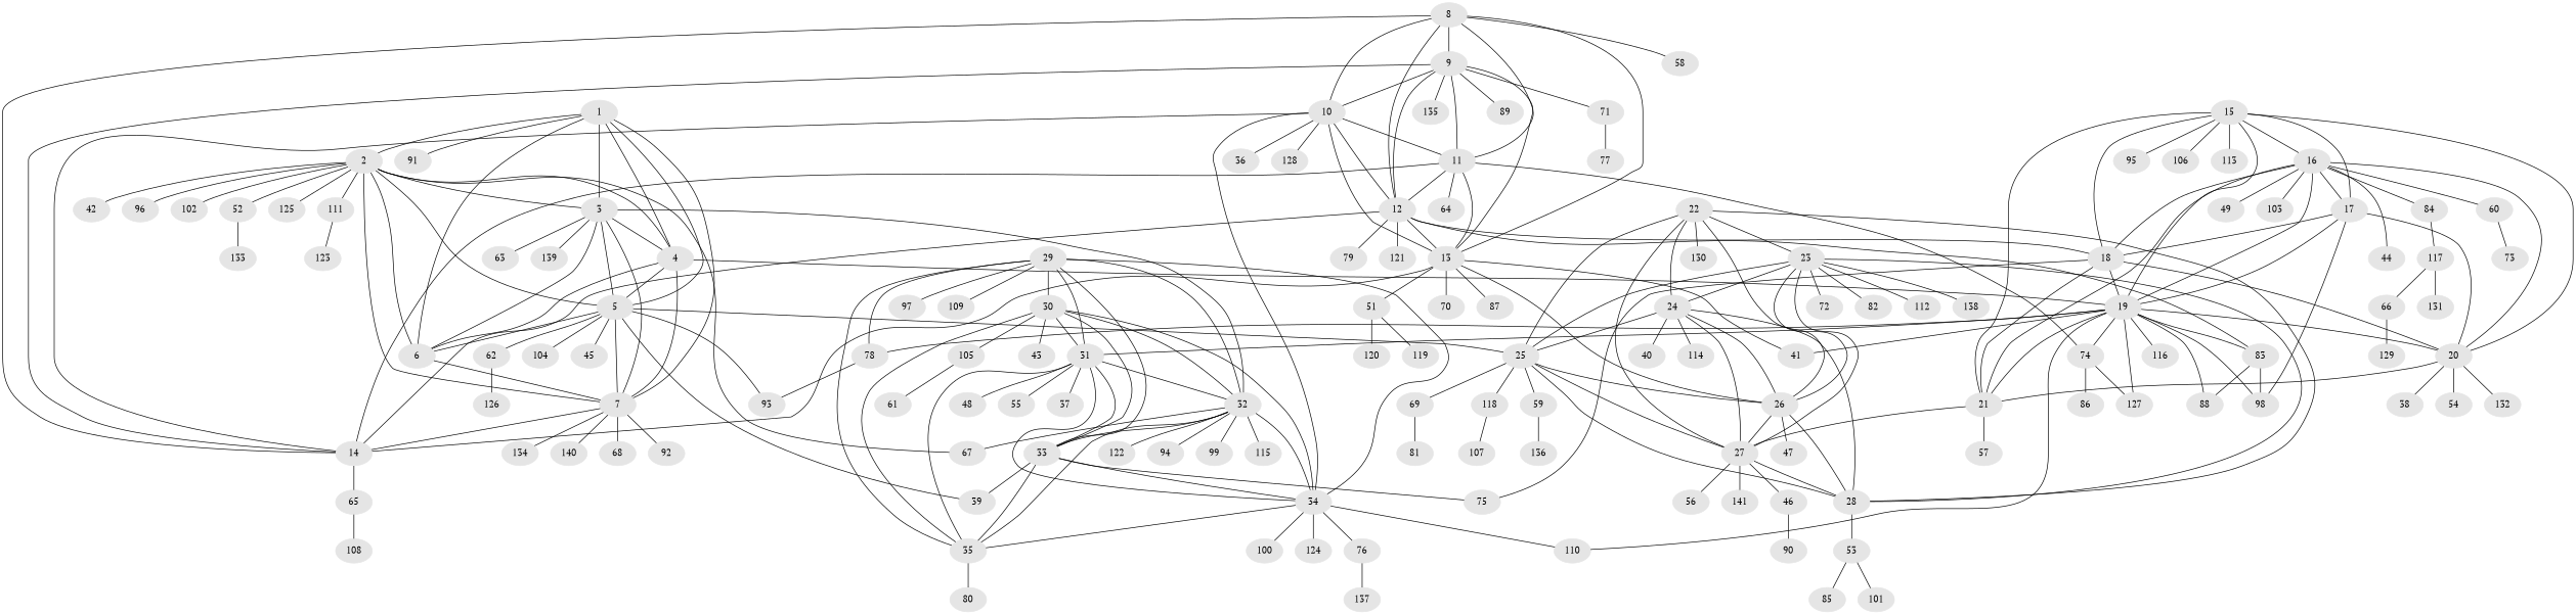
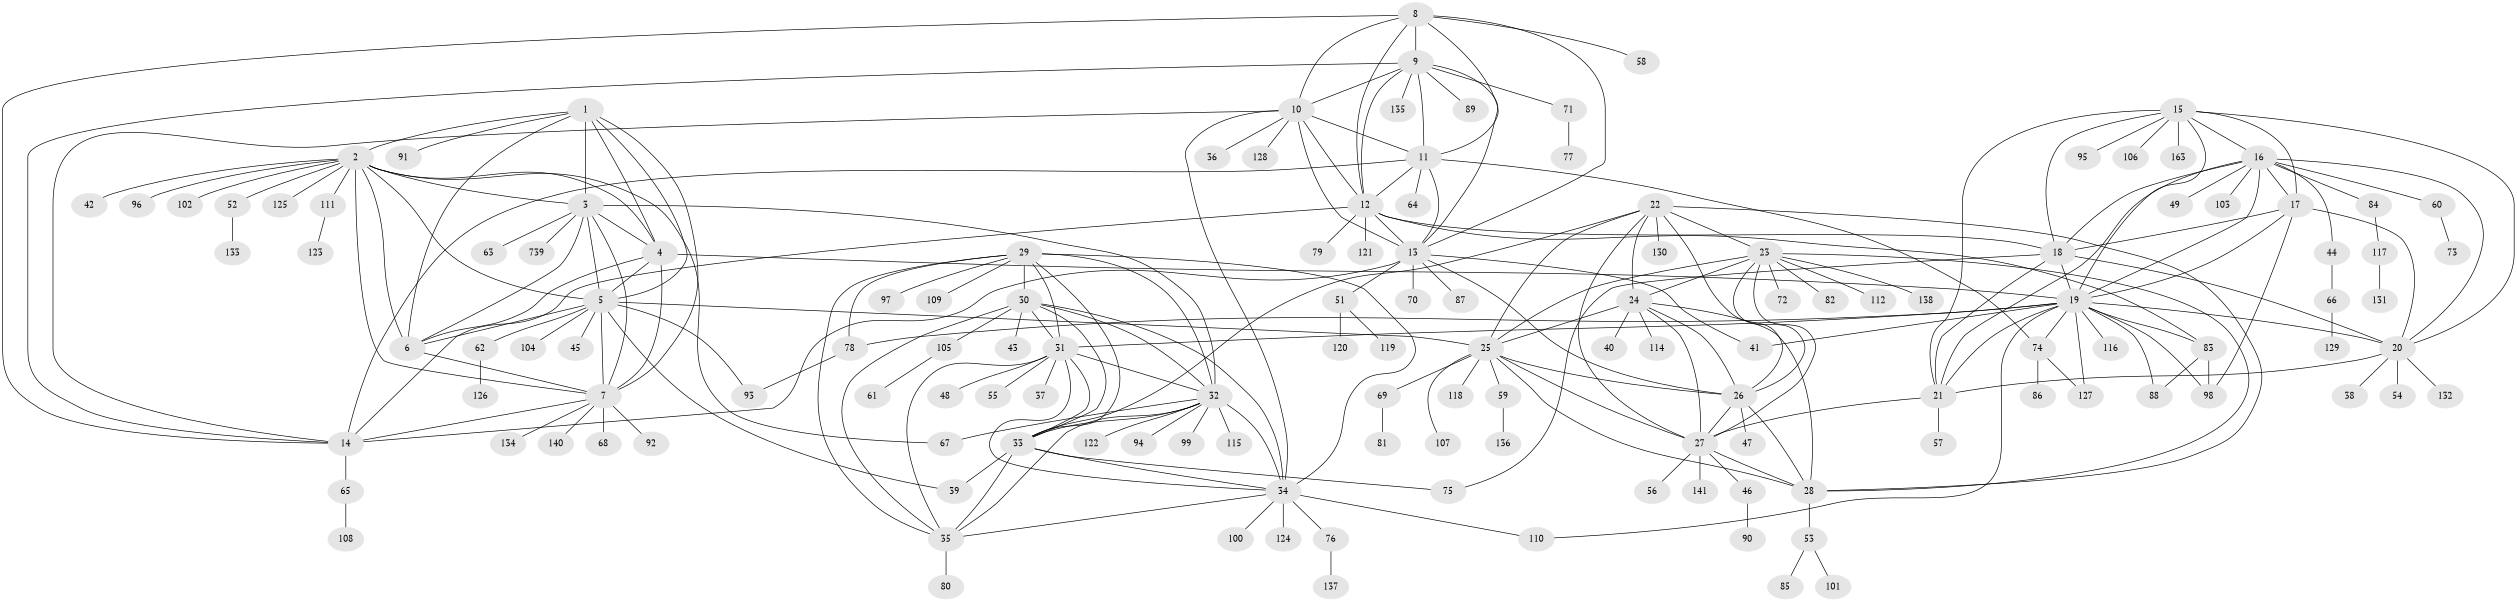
  graph {
    fontname="PT Serif"
    node [color=gray90 fontname="PT Serif" style=filled]
    edge [fontname="PT Serif"]
    1
    2
    3
    4
    5
    6
    7
    91
    42
    52
    67
    96
    102
    111
    125
    32
    63
-   139
+   139 [label=739]
    19
    25
    39
    45
    62
    93
    104
    14
    68
    92
    134
    140
    133
    123
    34
    33
    35
    94
    99
    115
    122
    74
    83
    41
    20
    21
    31
    78
    88
    98
    110
    116
    127
    26
    27
    28
    59
    69
    107
    118
    126
    65
    8
    9
    10
    11
    12
    13
    58
    71
    89
    135
    36
    128
    64
    18
    79
    121
    51
    70
    87
    77
    76
    100
    124
    86
    75
    47
    119
    120
    108
    15
    16
    17
    95
    106
-   113
+   113 [label=163]
    44
    49
    60
    84
    103
    38
    54
    132
    57
    66
    73
    117
    37
    48
    55
    46
    56
    141
    22
    23
    24
    130
    72
    82
    112
    138
    40
    114
    53
    136
    81
    90
    85
    101
    29
    30
    97
    109
    43
    105
    80
    61
    137
    129
    131
    1 -- 2
    1 -- 3
    1 -- 4
    1 -- 5
    1 -- 6
    1 -- 7
    1 -- 91
    2 -- 3
    2 -- 4
    2 -- 5
    2 -- 6
    2 -- 7
    2 -- 42
    2 -- 52
    2 -- 67
    2 -- 96
    2 -- 102
    2 -- 111
    2 -- 125
    3 -- 4
    3 -- 5
    3 -- 6
    3 -- 7
    3 -- 32
    3 -- 63
    3 -- 139
    4 -- 5
    4 -- 6
    4 -- 7
    4 -- 19
    5 -- 6
    5 -- 7
    5 -- 25
    5 -- 39
    5 -- 45
    5 -- 62
    5 -- 93
    5 -- 104
    6 -- 7
    7 -- 14
    7 -- 68
    7 -- 92
    7 -- 134
    7 -- 140
    52 -- 133
    111 -- 123
    32 -- 67
    32 -- 34
    32 -- 33
    32 -- 35
    32 -- 94
    32 -- 99
    32 -- 115
    32 -- 122
    19 -- 74
    19 -- 83
    19 -- 41
    19 -- 20
    19 -- 21
    19 -- 31
    19 -- 78
    19 -- 88
    19 -- 98
    19 -- 110
    19 -- 116
    19 -- 127
    25 -- 26
    25 -- 27
    25 -- 28
    25 -- 59
    25 -- 69
-   118 -- 107
+   25 -- 107
    25 -- 118
    62 -- 126
    14 -- 65
    34 -- 35
    34 -- 110
    34 -- 76
    34 -- 100
    34 -- 124
    33 -- 39
    33 -- 34
    33 -- 35
    33 -- 75
    35 -- 80
    74 -- 127
    74 -- 86
    83 -- 88
    83 -- 98
    20 -- 21
    20 -- 38
    20 -- 54
    20 -- 132
    21 -- 27
    21 -- 57
    31 -- 32
    31 -- 34
    31 -- 33
    31 -- 35
    31 -- 37
    31 -- 48
    31 -- 55
    78 -- 93
    26 -- 27
    26 -- 28
    26 -- 47
    27 -- 28
    27 -- 46
    27 -- 56
    27 -- 141
    28 -- 53
    59 -- 136
    69 -- 81
    65 -- 108
    8 -- 14
    8 -- 9
    8 -- 10
    8 -- 11
    8 -- 12
    8 -- 13
    8 -- 58
    9 -- 14
    9 -- 10
    9 -- 11
    9 -- 12
    9 -- 13
    9 -- 71
    9 -- 89
    9 -- 135
    10 -- 14
    10 -- 34
    10 -- 11
    10 -- 12
    10 -- 13
    10 -- 36
    10 -- 128
    11 -- 14
    11 -- 74
    11 -- 12
    11 -- 13
    11 -- 64
    12 -- 14
    12 -- 83
    12 -- 13
    12 -- 18
    12 -- 79
    12 -- 121
    13 -- 14
    13 -- 41
    13 -- 26
    13 -- 51
    13 -- 70
    13 -- 87
    71 -- 77
    18 -- 19
    18 -- 20
    18 -- 21
    18 -- 75
    51 -- 119
    51 -- 120
    76 -- 137
    15 -- 19
    15 -- 20
    15 -- 21
    15 -- 18
    15 -- 16
    15 -- 17
    15 -- 95
    15 -- 106
    15 -- 113
    16 -- 19
    16 -- 20
    16 -- 21
    16 -- 18
    16 -- 17
    16 -- 44
    16 -- 49
    16 -- 60
    16 -- 84
    16 -- 103
    17 -- 19
    17 -- 20
    17 -- 98
    17 -- 18
-   117 -- 66
+   44 -- 66
    60 -- 73
    84 -- 117
    66 -- 129
    117 -- 131
    46 -- 90
    22 -- 25
+   22 -- 33
    22 -- 26
    22 -- 27
    22 -- 28
    22 -- 23
    22 -- 24
    22 -- 130
    23 -- 25
    23 -- 26
    23 -- 27
    23 -- 28
    23 -- 24
    23 -- 72
    23 -- 82
    23 -- 112
    23 -- 138
    24 -- 25
    24 -- 26
    24 -- 27
    24 -- 28
    24 -- 40
    24 -- 114
    53 -- 85
    53 -- 101
    29 -- 32
    29 -- 34
    29 -- 33
    29 -- 35
    29 -- 31
    29 -- 78
    29 -- 30
    29 -- 97
    29 -- 109
    30 -- 32
    30 -- 34
    30 -- 33
    30 -- 35
    30 -- 31
    30 -- 43
    30 -- 105
    105 -- 61
  }
